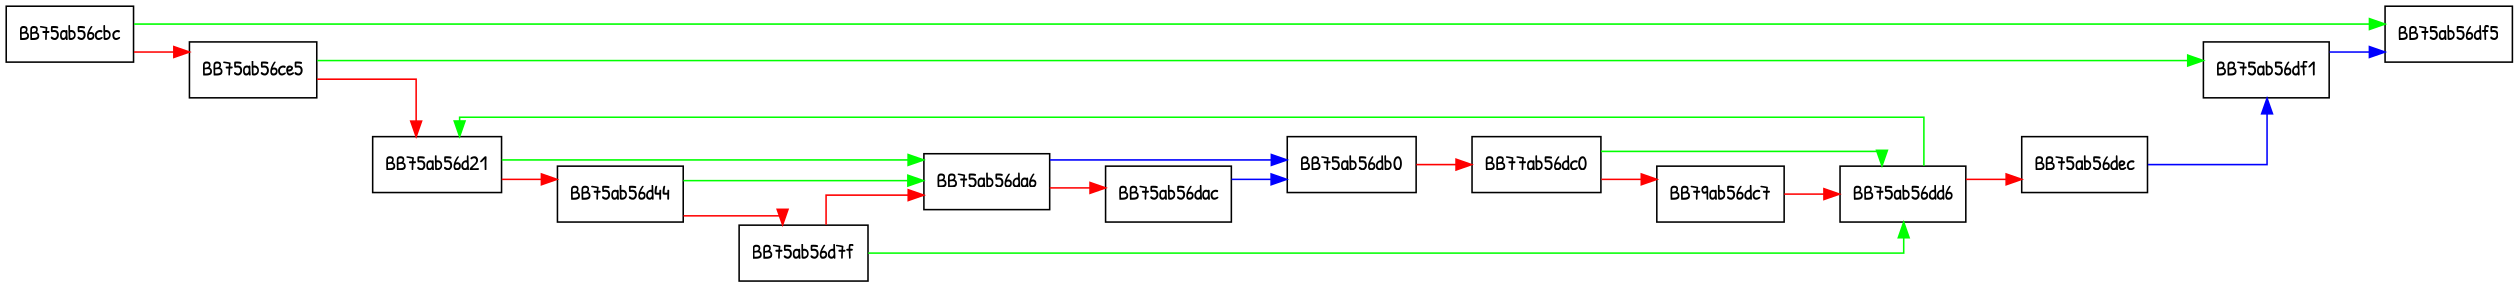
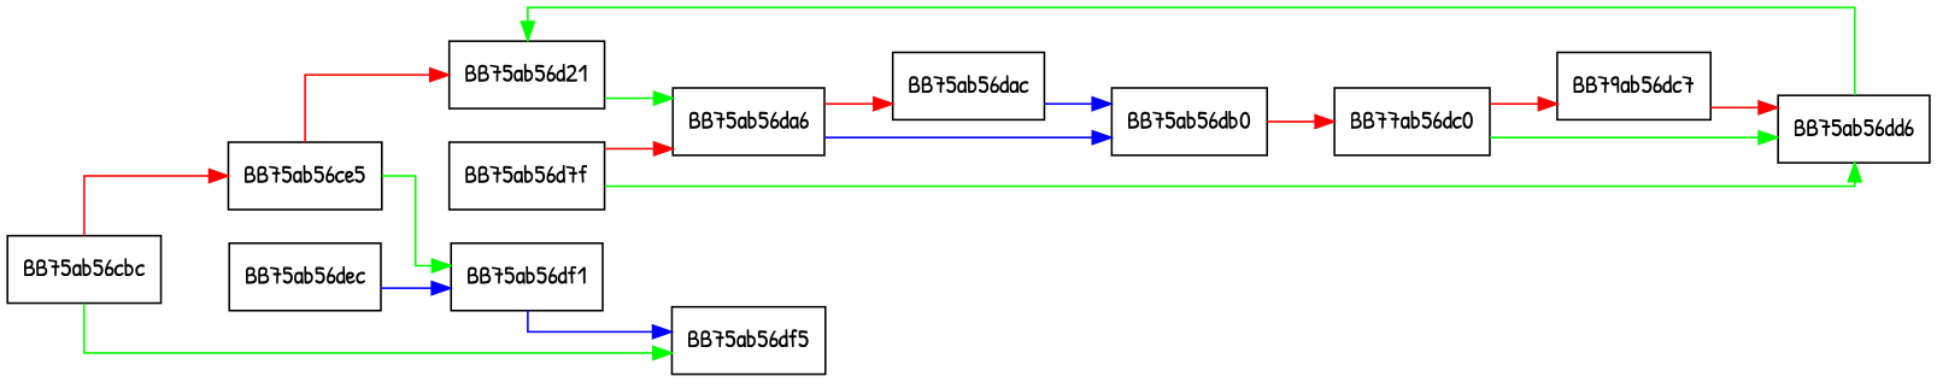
  digraph {
    fontname="Patrick Hand"
    rankdir=LR
    splines=ortho
    node [fontname="Patrick Hand" shape=box]
    edge [color=red fontname="Patrick Hand"]
    BB75ab56cbc
    BB75ab56df5
    BB75ab56ce5
    BB75ab56df1
    BB75ab56d21
    BB75ab56da6
-   BB75ab56d44
    BB75ab56db0
    BB75ab56dac
    BB75ab56d7f
    n11 [label=BB77ab56dc0]
    BB75ab56dd6
    BB75ab56dec
    n14 [label=BB79ab56dc7]
    BB75ab56cbc -> BB75ab56df5 [color=green]
    BB75ab56cbc -> BB75ab56ce5
    BB75ab56ce5 -> BB75ab56df1 [color=green]
    BB75ab56ce5 -> BB75ab56d21
    BB75ab56df1 -> BB75ab56df5 [color=blue]
    BB75ab56d21 -> BB75ab56da6 [color=green]
-   BB75ab56d21 -> BB75ab56d44
    BB75ab56da6 -> BB75ab56db0 [color=blue]
    BB75ab56da6 -> BB75ab56dac
-   BB75ab56d44 -> BB75ab56da6 [color=green]
-   BB75ab56d44 -> BB75ab56d7f
    BB75ab56db0 -> n11
    BB75ab56dac -> BB75ab56db0 [color=blue]
    BB75ab56d7f -> BB75ab56da6
    BB75ab56d7f -> BB75ab56dd6 [color=green]
    n11 -> BB75ab56dd6 [color=green]
    n11 -> n14
    BB75ab56dd6 -> BB75ab56d21 [color=green]
-   BB75ab56dd6 -> BB75ab56dec
    BB75ab56dec -> BB75ab56df1 [color=blue]
    n14 -> BB75ab56dd6
  }
